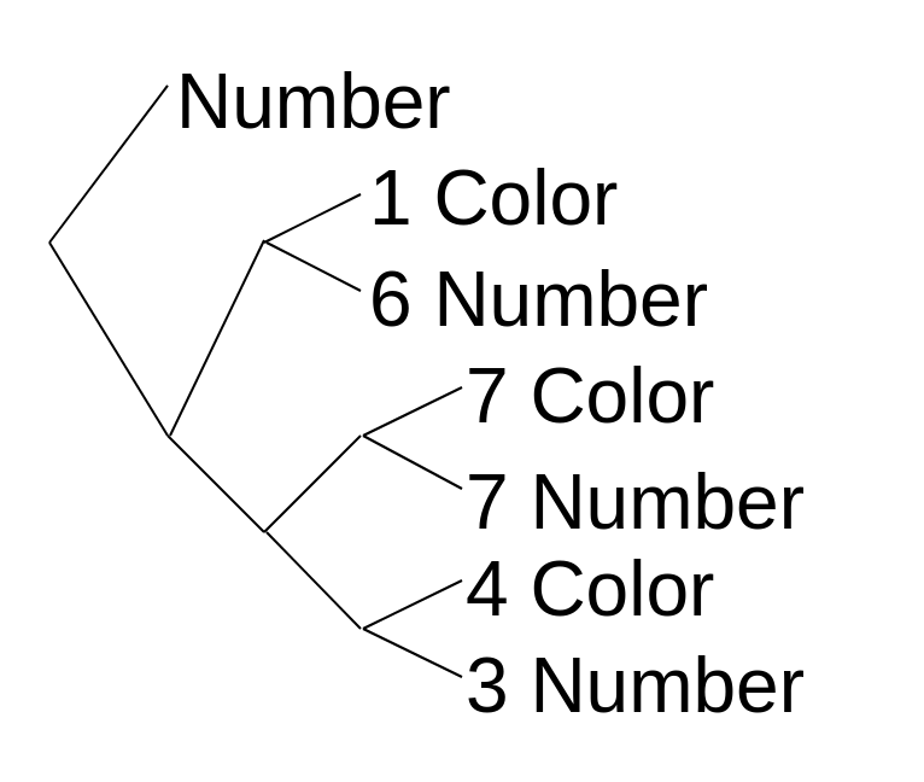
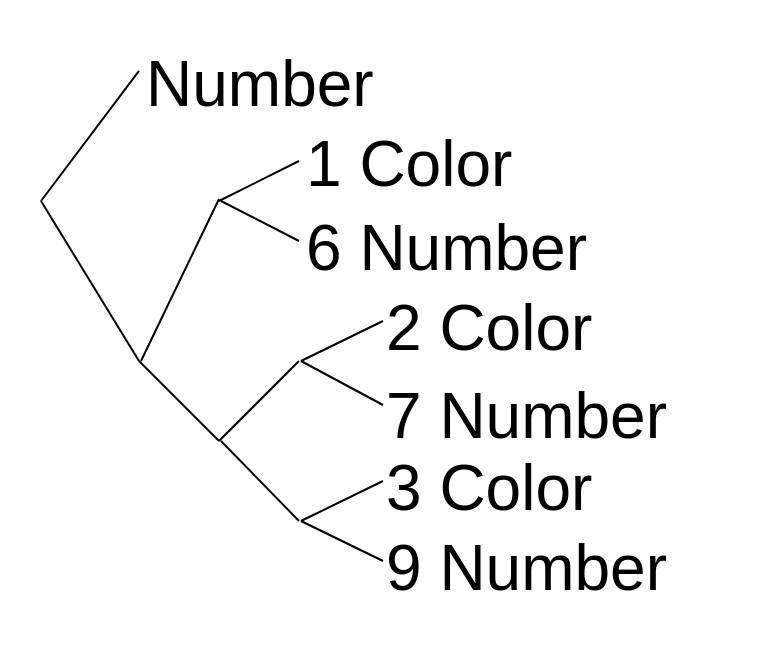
  <mxCell id="0" />
  <mxCell id="1" parent="0" />
  <mxCell id="2" value="" style="endArrow=none;html=1;rounded=0;" parent="1" edge="1"><mxGeometry width="50" height="50" relative="1" as="geometry"><mxPoint x="20" y="100" as="sourcePoint" /><mxPoint x="69" y="180" as="targetPoint" /></mxGeometry></mxCell>
  <mxCell id="3" value="" style="endArrow=none;html=1;rounded=0;" parent="1" edge="1"><mxGeometry width="50" height="50" relative="1" as="geometry"><mxPoint x="70" y="180" as="sourcePoint" /><mxPoint x="109" y="99" as="targetPoint" /></mxGeometry></mxCell>
  <mxCell id="4" value="" style="endArrow=none;html=1;rounded=0;" parent="1" edge="1"><mxGeometry width="50" height="50" relative="1" as="geometry"><mxPoint x="110" y="100" as="sourcePoint" /><mxPoint x="149" y="120" as="targetPoint" /></mxGeometry></mxCell>
  <mxCell id="5" value="" style="endArrow=none;html=1;rounded=0;" parent="1" edge="1"><mxGeometry width="50" height="50" relative="1" as="geometry"><mxPoint x="69" y="180" as="sourcePoint" /><mxPoint x="109" y="220" as="targetPoint" /></mxGeometry></mxCell>
  <mxCell id="6" value="" style="endArrow=none;html=1;rounded=0;" parent="1" edge="1"><mxGeometry width="50" height="50" relative="1" as="geometry"><mxPoint x="110" y="220" as="sourcePoint" /><mxPoint x="149" y="260" as="targetPoint" /></mxGeometry></mxCell>
  <mxCell id="7" value="" style="endArrow=none;html=1;rounded=0;" parent="1" edge="1"><mxGeometry width="50" height="50" relative="1" as="geometry"><mxPoint x="150" y="260" as="sourcePoint" /><mxPoint x="191" y="240" as="targetPoint" /></mxGeometry></mxCell>
  <mxCell id="8" value="" style="endArrow=none;html=1;rounded=0;" parent="1" edge="1"><mxGeometry width="50" height="50" relative="1" as="geometry"><mxPoint x="150" y="260" as="sourcePoint" /><mxPoint x="191" y="280" as="targetPoint" /></mxGeometry></mxCell>
  <mxCell id="9" value="" style="endArrow=none;html=1;rounded=0;" parent="1" edge="1"><mxGeometry width="50" height="50" relative="1" as="geometry"><mxPoint x="109" y="220" as="sourcePoint" /><mxPoint x="149" y="180" as="targetPoint" /></mxGeometry></mxCell>
  <mxCell id="10" value="" style="endArrow=none;html=1;rounded=0;" parent="1" edge="1"><mxGeometry width="50" height="50" relative="1" as="geometry"><mxPoint x="150" y="180" as="sourcePoint" /><mxPoint x="191" y="160" as="targetPoint" /></mxGeometry></mxCell>
  <mxCell id="11" value="" style="endArrow=none;html=1;rounded=0;" parent="1" edge="1"><mxGeometry width="50" height="50" relative="1" as="geometry"><mxPoint x="150" y="180" as="sourcePoint" /><mxPoint x="191" y="202" as="targetPoint" /></mxGeometry></mxCell>
  <mxCell id="12" value="&lt;font style=&quot;font-size: 32px;&quot;&gt;Number&lt;/font&gt;" style="text;html=1;strokeColor=none;fillColor=none;align=left;verticalAlign=middle;whiteSpace=wrap;overflow=hidden;" parent="1" vertex="1"><mxGeometry x="71" width="132" height="40" as="geometry" y="20" /></mxCell>
  <mxCell id="13" value="&lt;font style=&quot;font-size: 32px;&quot;&gt;1 Color&lt;/font&gt;" style="text;html=1;strokeColor=none;fillColor=none;align=left;verticalAlign=middle;whiteSpace=wrap;overflow=hidden;" parent="1" vertex="1"><mxGeometry x="151" y="60" width="120" height="40" as="geometry" /></mxCell>
  <mxCell id="14" value="&lt;font style=&quot;font-size: 32px;&quot;&gt;6 Number&lt;/font&gt;" style="text;html=1;strokeColor=none;fillColor=none;align=left;verticalAlign=middle;whiteSpace=wrap;overflow=hidden;" parent="1" vertex="1"><mxGeometry x="151" y="102" width="150" height="40" as="geometry" /></mxCell>
- <mxCell id="15" value="&lt;font style=&quot;font-size: 32px;&quot;&gt;7 Color&lt;/font&gt;" style="text;html=1;strokeColor=none;fillColor=none;align=left;verticalAlign=middle;whiteSpace=wrap;overflow=hidden;" parent="1" vertex="1"><mxGeometry x="191" y="142" width="130" height="40" as="geometry" /></mxCell>
+ <mxCell id="15" value="&lt;font style=&quot;font-size: 32px;&quot;&gt;2 Color&lt;/font&gt;" style="text;html=1;strokeColor=none;fillColor=none;align=left;verticalAlign=middle;whiteSpace=wrap;overflow=hidden;" parent="1" vertex="1"><mxGeometry x="191" y="142" width="130" height="40" as="geometry" /></mxCell>
  <mxCell id="16" value="&lt;font style=&quot;font-size: 32px;&quot;&gt;7 Number&lt;/font&gt;" style="text;html=1;strokeColor=none;fillColor=none;align=left;verticalAlign=middle;whiteSpace=wrap;overflow=hidden;" parent="1" vertex="1"><mxGeometry x="191" y="186" width="160" height="38" as="geometry" /></mxCell>
- <mxCell id="17" value="&lt;font style=&quot;font-size: 32px;&quot;&gt;4 Color&lt;/font&gt;" style="text;html=1;strokeColor=none;fillColor=none;align=left;verticalAlign=middle;whiteSpace=wrap;overflow=hidden;" parent="1" vertex="1"><mxGeometry x="191" y="222" width="130" height="40" as="geometry" /></mxCell>
- <mxCell id="18" value="&lt;font style=&quot;font-size: 32px;&quot;&gt;3 Number&lt;/font&gt;" style="text;html=1;strokeColor=none;fillColor=none;align=left;verticalAlign=middle;whiteSpace=wrap;overflow=hidden;" parent="1" vertex="1"><mxGeometry x="191" y="262" width="170" height="40" as="geometry" /></mxCell>
+ <mxCell id="17" value="&lt;font style=&quot;font-size: 32px;&quot;&gt;3 Color&lt;/font&gt;" style="text;html=1;strokeColor=none;fillColor=none;align=left;verticalAlign=middle;whiteSpace=wrap;overflow=hidden;" parent="1" vertex="1"><mxGeometry x="191" y="222" width="130" height="40" as="geometry" /></mxCell>
+ <mxCell id="18" value="&lt;font style=&quot;font-size: 32px;&quot;&gt;9 Number&lt;/font&gt;" style="text;html=1;strokeColor=none;fillColor=none;align=left;verticalAlign=middle;whiteSpace=wrap;overflow=hidden;" parent="1" vertex="1"><mxGeometry x="191" y="262" width="170" height="40" as="geometry" /></mxCell>
  <mxCell id="19" value="" style="endArrow=none;html=1;rounded=0;" parent="1" edge="1"><mxGeometry width="50" height="50" relative="1" as="geometry"><mxPoint x="109" y="100" as="sourcePoint" /><mxPoint x="149" y="80" as="targetPoint" /></mxGeometry></mxCell>
  <mxCell id="20" value="" style="endArrow=none;html=1;rounded=0;" parent="1" edge="1"><mxGeometry width="50" height="50" relative="1" as="geometry"><mxPoint x="20" y="100" as="sourcePoint" /><mxPoint x="69" y="34.91" as="targetPoint" /></mxGeometry></mxCell>
